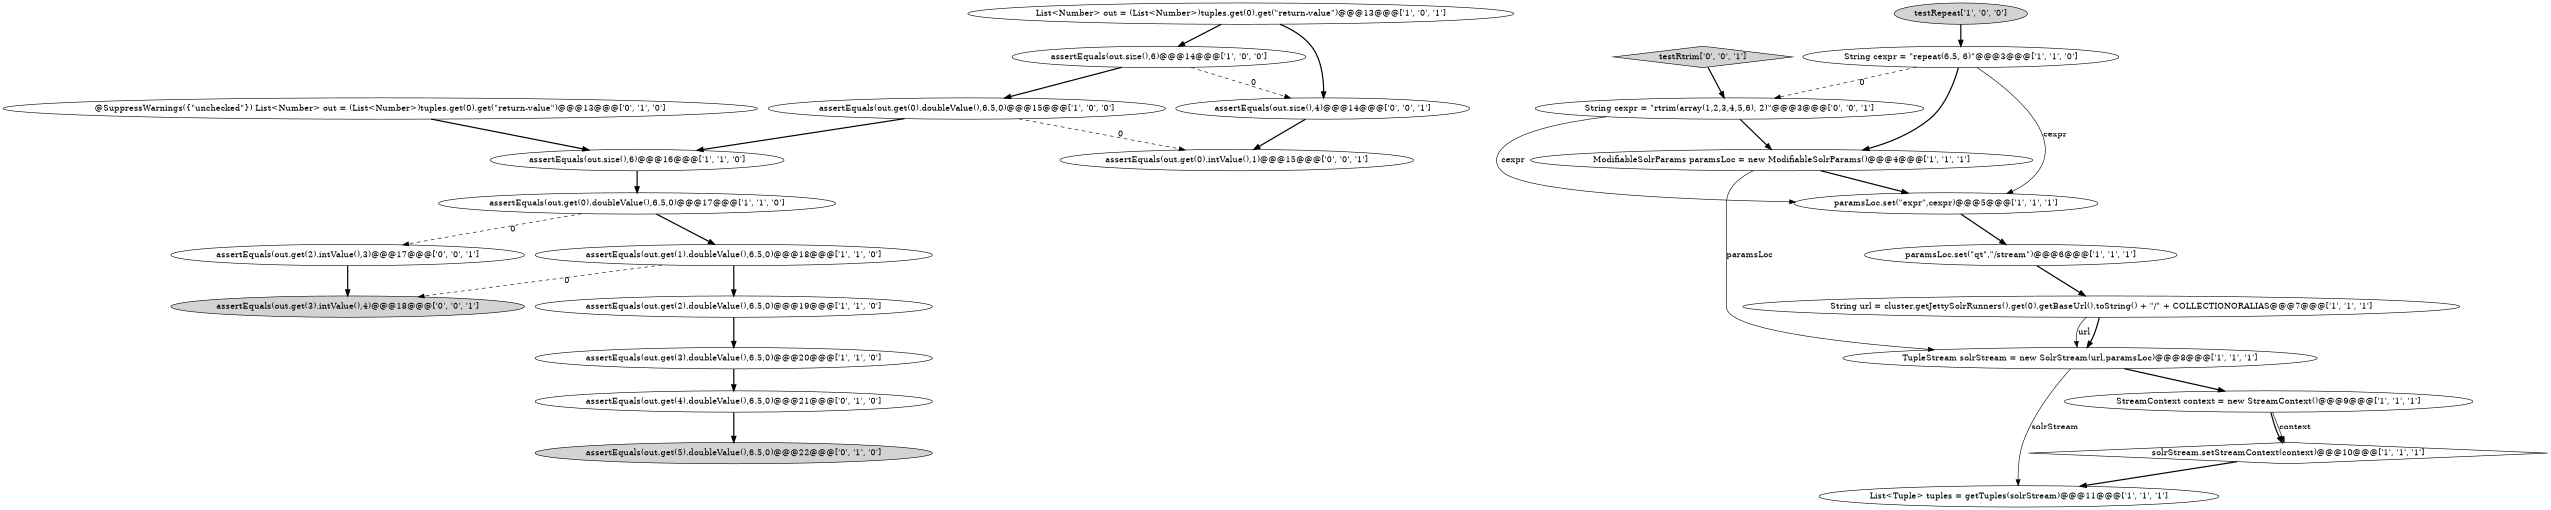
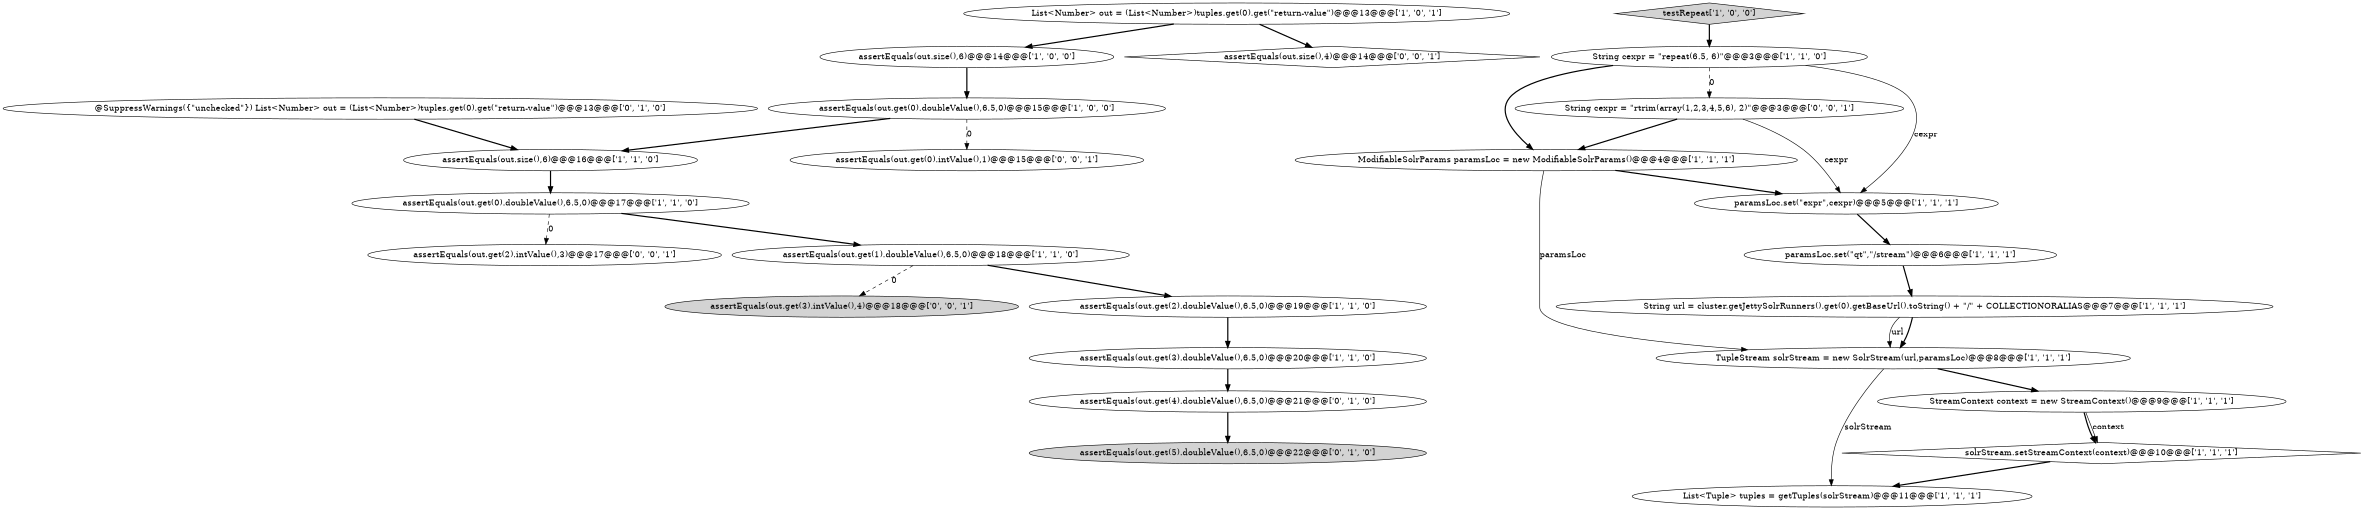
  digraph {
    node [fillcolor=white shape=ellipse style=filled]
    edge [style=bold]
    n1 [fillcolor=lightgray label="assertEquals(out.get(3).intValue(),4)@@@18@@@['0', '0', '1']"]
    n2 [label="@SuppressWarnings({\"unchecked\"}) List<Number> out = (List<Number>)tuples.get(0).get(\"return-value\")@@@13@@@['0', '1', '0']"]
    n3 [label="assertEquals(out.size(),6)@@@16@@@['1', '1', '0']"]
    n4 [label="assertEquals(out.get(0).doubleValue(),6.5,0)@@@17@@@['1', '1', '0']"]
    n5 [label="assertEquals(out.get(2).doubleValue(),6.5,0)@@@19@@@['1', '1', '0']"]
    n6 [label="assertEquals(out.get(3).doubleValue(),6.5,0)@@@20@@@['1', '1', '0']"]
    n7 [label="assertEquals(out.get(4).doubleValue(),6.5,0)@@@21@@@['0', '1', '0']"]
    n8 [label="String url = cluster.getJettySolrRunners().get(0).getBaseUrl().toString() + \"/\" + COLLECTIONORALIAS@@@7@@@['1', '1', '1']"]
    n9 [label="TupleStream solrStream = new SolrStream(url,paramsLoc)@@@8@@@['1', '1', '1']"]
    n10 [label="List<Tuple> tuples = getTuples(solrStream)@@@11@@@['1', '1', '1']"]
    n11 [label="StreamContext context = new StreamContext()@@@9@@@['1', '1', '1']"]
    n12 [label="assertEquals(out.get(2).intValue(),3)@@@17@@@['0', '0', '1']"]
    n13 [label="paramsLoc.set(\"expr\",cexpr)@@@5@@@['1', '1', '1']"]
    n14 [label="paramsLoc.set(\"qt\",\"/stream\")@@@6@@@['1', '1', '1']"]
    n15 [label="assertEquals(out.size(),6)@@@14@@@['1', '0', '0']"]
    n16 [label="assertEquals(out.get(0).doubleValue(),6.5,0)@@@15@@@['1', '0', '0']"]
-   n17 [label="assertEquals(out.size(),4)@@@14@@@['0', '0', '1']"]
+   n17 [label="assertEquals(out.size(),4)@@@14@@@['0', '0', '1']" shape=diamond]
    n18 [label="assertEquals(out.get(0).intValue(),1)@@@15@@@['0', '0', '1']"]
    n19 [label="assertEquals(out.get(1).doubleValue(),6.5,0)@@@18@@@['1', '1', '0']"]
    n20 [label="String cexpr = \"repeat(6.5, 6)\"@@@3@@@['1', '1', '0']"]
    n21 [label="ModifiableSolrParams paramsLoc = new ModifiableSolrParams()@@@4@@@['1', '1', '1']"]
    n22 [label="String cexpr = \"rtrim(array(1,2,3,4,5,6), 2)\"@@@3@@@['0', '0', '1']"]
    n23 [fillcolor=lightgray label="assertEquals(out.get(5).doubleValue(),6.5,0)@@@22@@@['0', '1', '0']"]
    n24 [label="List<Number> out = (List<Number>)tuples.get(0).get(\"return-value\")@@@13@@@['1', '0', '1']"]
    n25 [label="solrStream.setStreamContext(context)@@@10@@@['1', '1', '1']" shape=diamond]
-   n26 [fillcolor=lightgray label="testRtrim['0', '0', '1']" shape=diamond]
-   n27 [fillcolor=lightgray label="testRepeat['1', '0', '0']"]
+   n27 [fillcolor=lightgray label="testRepeat['1', '0', '0']" shape=diamond]
    n2 -> n3
    n3 -> n4
    n4 -> n12 [label=0 style=dashed]
    n4 -> n19
    n5 -> n6
    n6 -> n7
    n7 -> n23
    n8 -> n9
    n8 -> n9 [label=url style=solid]
    n9 -> n10 [label=solrStream style=solid]
    n9 -> n11
    n11 -> n25
    n11 -> n25 [label=context style=solid]
-   n12 -> n1
    n13 -> n14
    n14 -> n8
    n15 -> n16
-   n15 -> n17 [label=0 style=dashed]
    n16 -> n3
    n16 -> n18 [label=0 style=dashed]
-   n17 -> n18
    n19 -> n1 [label=0 style=dashed]
    n19 -> n5
    n20 -> n13 [label=cexpr style=solid]
    n20 -> n21
    n20 -> n22 [label=0 style=dashed]
    n21 -> n9 [label=paramsLoc style=solid]
    n21 -> n13
    n22 -> n13 [label=cexpr style=solid]
    n22 -> n21
    n24 -> n15
    n24 -> n17
    n25 -> n10
-   n26 -> n22
    n27 -> n20
  }
